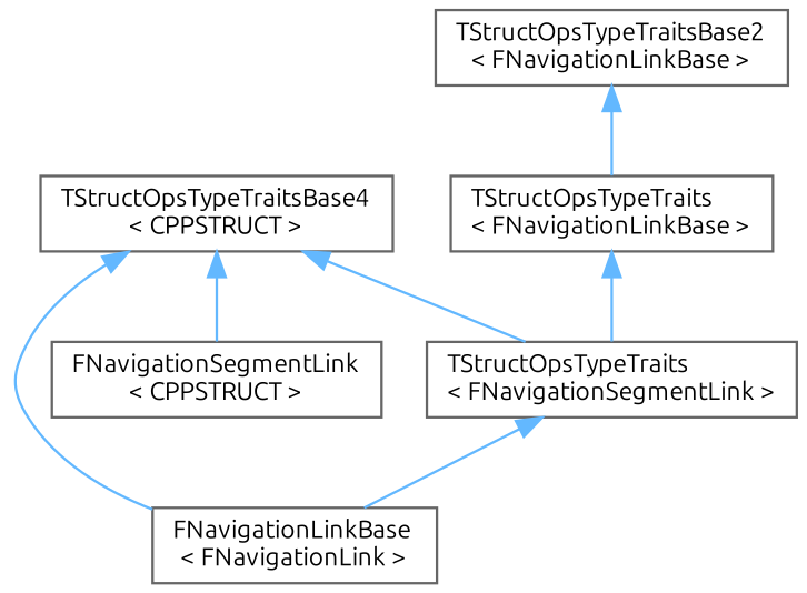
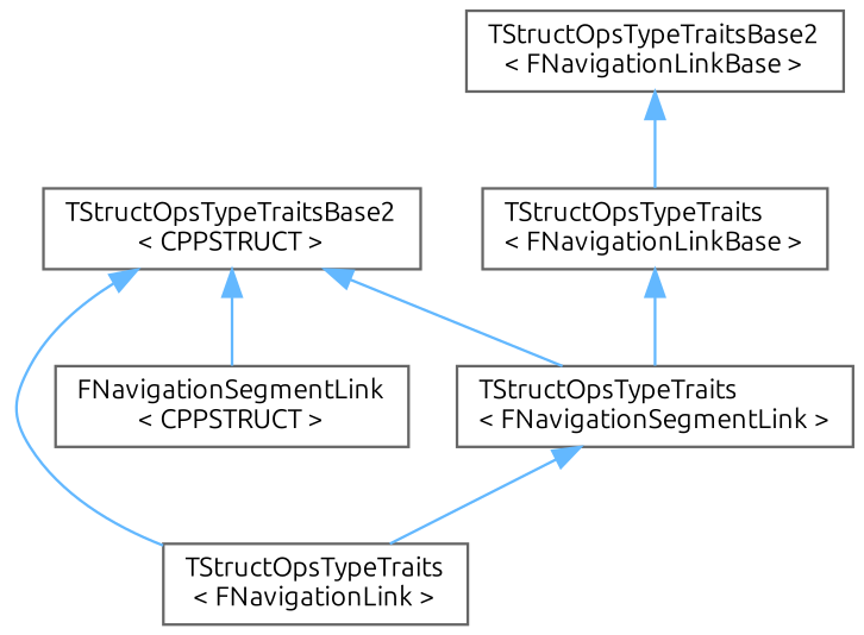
  digraph {
    fontname=Ubuntu
    rankdir=TB
    node [color=grey40 fillcolor=white fontname=Ubuntu fontsize=10 shape=box style=filled]
    edge [color=steelblue1 dir=back fontname=Ubuntu fontsize=10 labelfontname=Helvetica labelfontsize=10 style=solid]
-   n1 [height=0.2 label="TStructOpsTypeTraitsBase4\l\< CPPSTRUCT \>" width=0.4]
-   n2 [height=0.2 label="FNavigationLinkBase\l\< FNavigationLink \>" width=0.4]
+   n1 [height=0.2 label="TStructOpsTypeTraitsBase2\l\< CPPSTRUCT \>" width=0.4]
+   n2 [height=0.2 label="TStructOpsTypeTraits\l\< FNavigationLink \>" width=0.4]
    n3 [height=0.2 label="TStructOpsTypeTraits\l\< FNavigationSegmentLink \>" width=0.4]
    n4 [height=0.2 label="FNavigationSegmentLink\l\< CPPSTRUCT \>" width=0.4]
    n5 [height=0.2 label="TStructOpsTypeTraitsBase2\l\< FNavigationLinkBase \>" width=0.4]
    n6 [height=0.2 label="TStructOpsTypeTraits\l\< FNavigationLinkBase \>" width=0.4]
    n1 -> n2
    n1 -> n3
    n1 -> n4
    n3 -> n2
    n5 -> n6
    n6 -> n3
  }
